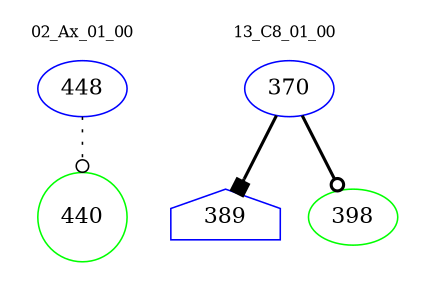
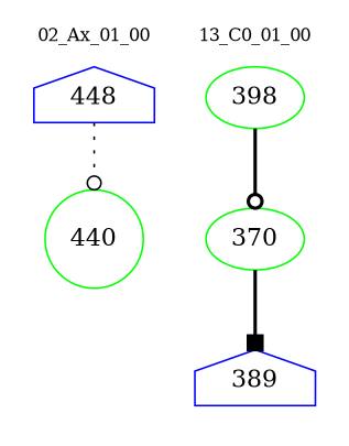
  digraph {
    node [color=green shape=house]
    edge [arrowhead=odot color=black style=bold]
-   n1 [color=blue label=448 shape=ellipse]
+   n1 [color=blue label=448]
    n2 [label=440 shape=circle]
    n3 [color=blue label=389]
-   n4 [color=blue label=370 shape=ellipse]
+   n4 [label=370 shape=ellipse]
    n5 [label=398 shape=ellipse]
    subgraph cluster_1 {
      color=white
      fontsize=10
      label="02_Ax_01_00"
      n1
      n2
    }
    subgraph cluster_2 {
      color=white
      fontsize=10
-     label="13_C8_01_00"
+     label="13_C0_01_00"
      n3
      n4
      n5
    }
    n1 -> n2 [style=dotted]
    n4 -> n3 [arrowhead=box]
-   n4 -> n5
+   n5 -> n4
  }
